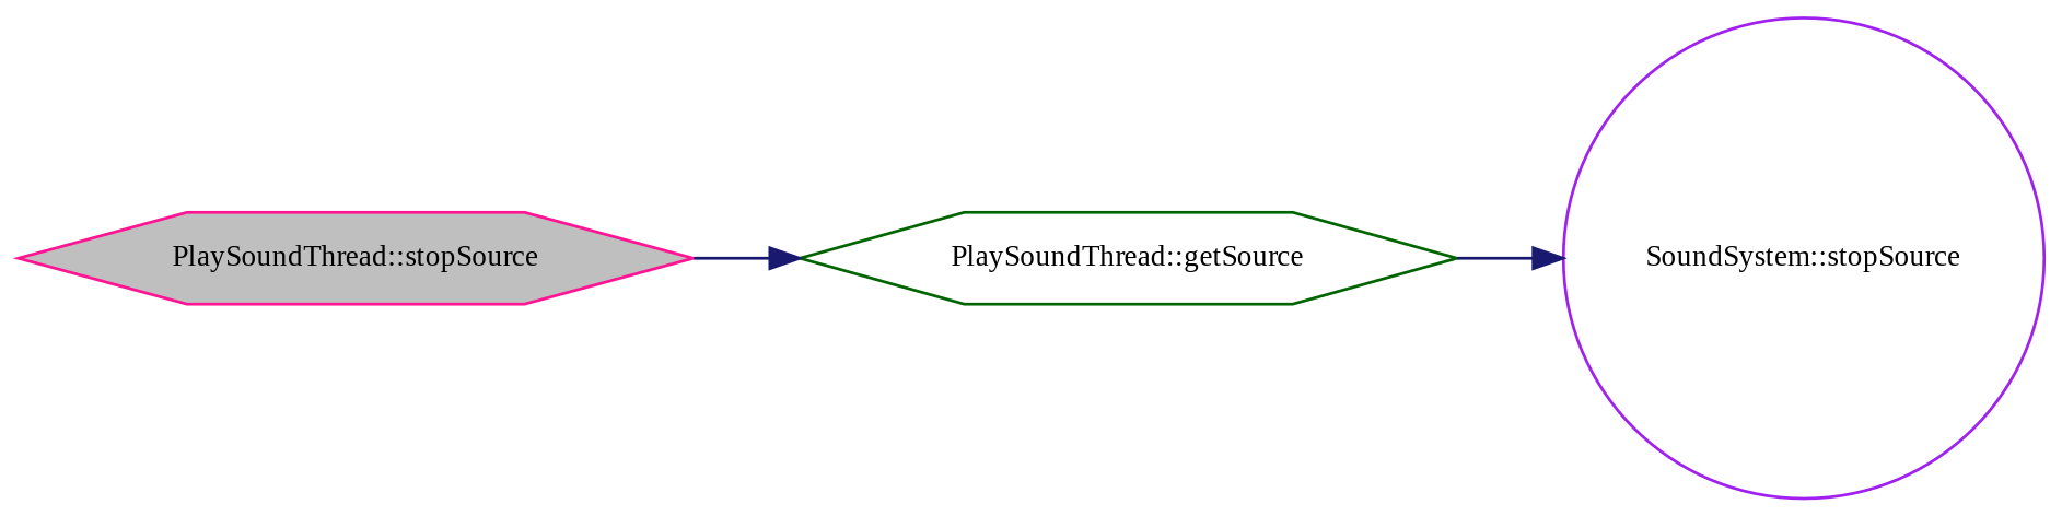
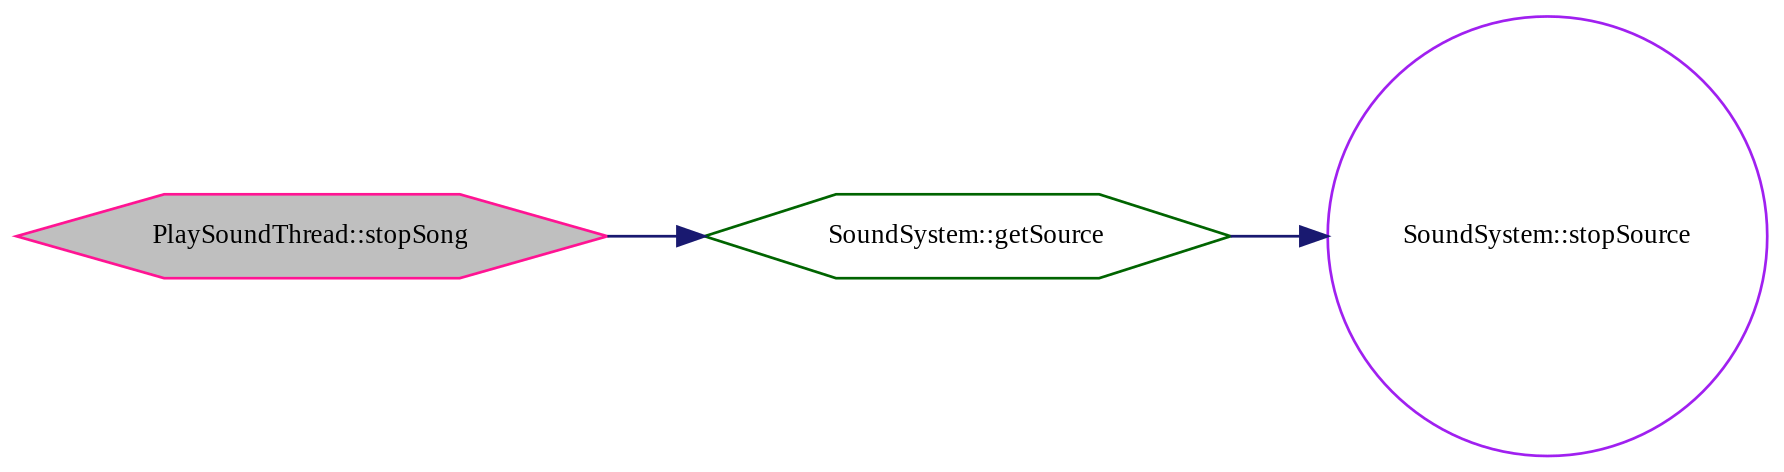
  digraph {
    fontname="Liberation Serif"
    rankdir=LR
    node [fillcolor=white fontname="Liberation Serif" fontsize=10 shape=hexagon style=filled]
    edge [color=midnightblue fontname="Liberation Serif" fontsize=10 labelfontname=Helvetica labelfontsize=10 style=solid]
-   n1 [color=deeppink fillcolor=grey75 fontcolor=black height=0.2 label="PlaySoundThread::stopSource" width=0.4]
-   n2 [color=darkgreen height=0.2 label="PlaySoundThread::getSource" width=0.4]
+   n1 [color=deeppink fillcolor=grey75 fontcolor=black height=0.2 label="PlaySoundThread::stopSong" width=0.4]
+   n2 [color=darkgreen height=0.2 label="SoundSystem::getSource" width=0.4]
    n3 [color=purple height=0.2 label="SoundSystem::stopSource" shape=circle width=0.4]
    n1 -> n2
    n2 -> n3
  }
